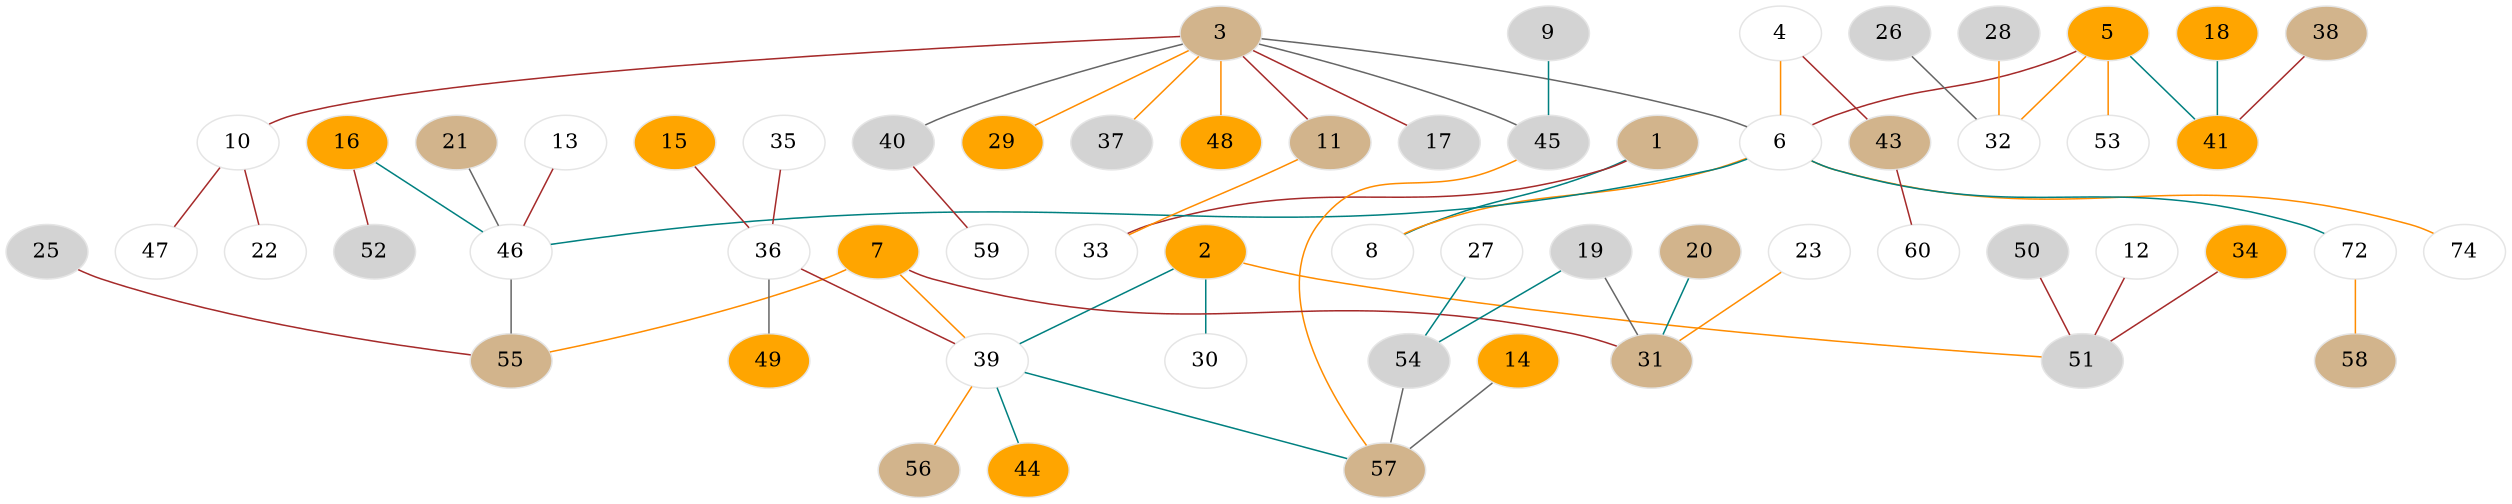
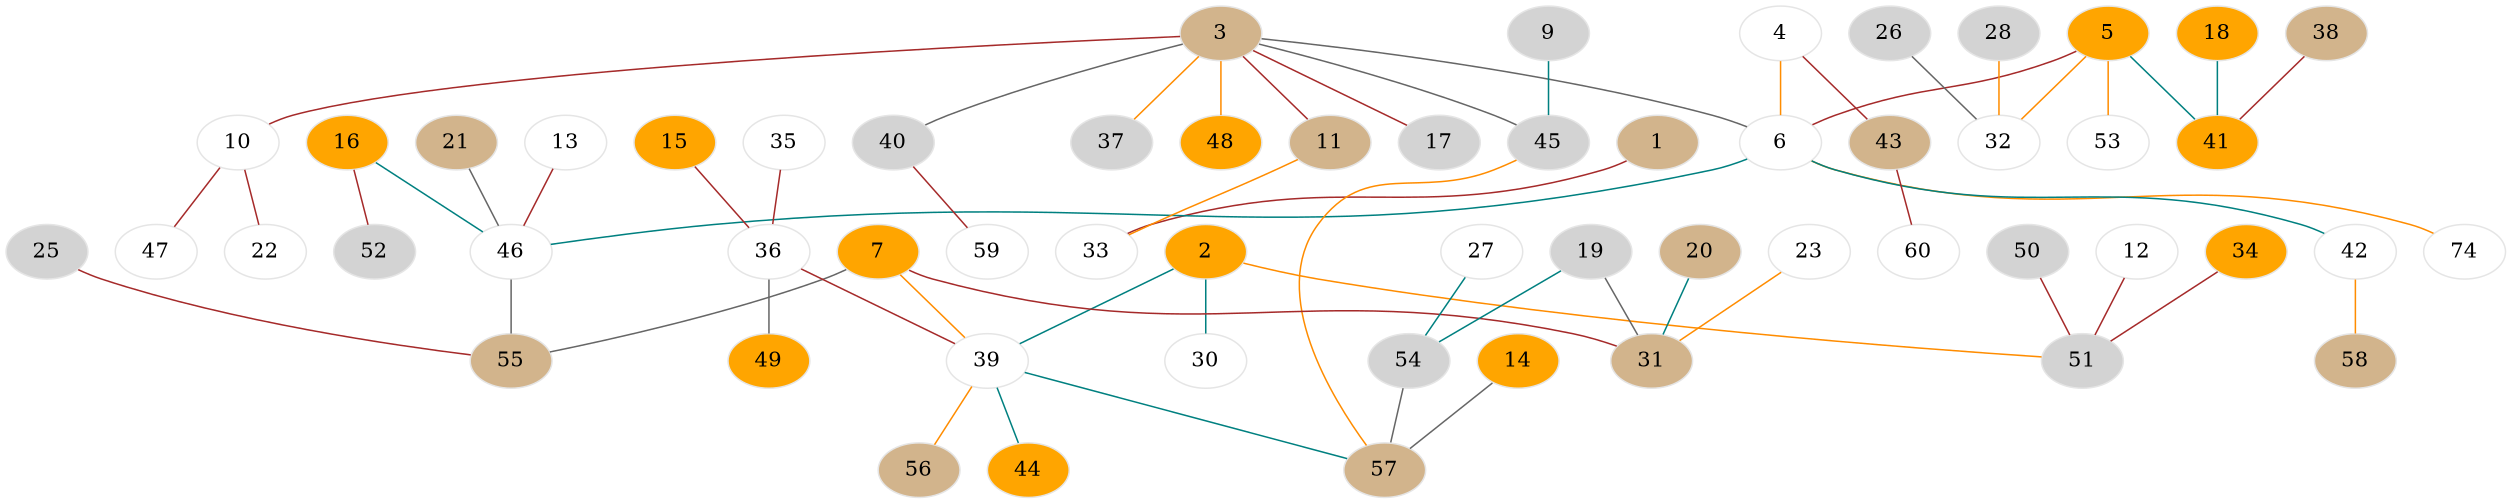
  graph {
    node [color=gray90 fillcolor=white style=filled]
    edge [color=brown weight=1.0]
    1 [fillcolor=tan]
-   8
    33
    2 [fillcolor=orange]
    30
    39
    51 [fillcolor=lightgrey]
    57 [fillcolor=tan]
    44 [fillcolor=orange]
    56 [fillcolor=tan]
    3 [fillcolor=tan]
    6
    10
    11 [fillcolor=tan]
    17 [fillcolor=lightgrey]
-   29 [fillcolor=orange]
    37 [fillcolor=lightgrey]
    40 [fillcolor=lightgrey]
    45 [fillcolor=lightgrey]
    48 [fillcolor=orange]
    n21 [label=74]
-   42 [label=72]
+   42
    46
    47
    22
    59
    4
    43 [fillcolor=tan]
    60
    5 [fillcolor=orange]
    32
    41 [fillcolor=orange]
    53
    58 [fillcolor=tan]
    55 [fillcolor=tan]
    7 [fillcolor=orange]
    31 [fillcolor=tan]
    9 [fillcolor=lightgrey]
    12
    13
    14 [fillcolor=orange]
    15 [fillcolor=orange]
    36
    49 [fillcolor=orange]
    16 [fillcolor=orange]
    52 [fillcolor=lightgrey]
    18 [fillcolor=orange]
    19 [fillcolor=lightgrey]
    54 [fillcolor=lightgrey]
    20 [fillcolor=tan]
    21 [fillcolor=tan]
    23
    25 [fillcolor=lightgrey]
    26 [fillcolor=lightgrey]
    27
    28 [fillcolor=lightgrey]
    34 [fillcolor=orange]
    35
    38 [fillcolor=tan]
    50 [fillcolor=lightgrey]
-   1 -- 8 [color=teal]
    1 -- 33
    2 -- 30 [color=teal]
    2 -- 39 [color=teal]
    2 -- 51 [color=darkorange]
    39 -- 57 [color=teal]
    39 -- 44 [color=teal]
    39 -- 56 [color=darkorange]
    3 -- 6 [color=gray40]
    3 -- 10
    3 -- 11
    3 -- 17
-   3 -- 29 [color=darkorange]
    3 -- 37 [color=darkorange]
    3 -- 40 [color=gray40]
    3 -- 45 [color=gray40]
    3 -- 48 [color=darkorange]
-   6 -- 8 [color=darkorange]
    6 -- n21 [color=darkorange]
    6 -- 42 [color=teal]
    6 -- 46 [color=teal]
    10 -- 47
    10 -- 22
    11 -- 33 [color=darkorange]
    40 -- 59
    45 -- 57 [color=darkorange]
    42 -- 58 [color=darkorange]
    46 -- 55 [color=gray40]
    4 -- 6 [color=darkorange]
    4 -- 43
    43 -- 60
    5 -- 6
    5 -- 32 [color=darkorange]
    5 -- 41 [color=teal]
    5 -- 53 [color=darkorange]
    7 -- 39 [color=darkorange]
-   7 -- 55 [color=darkorange]
+   7 -- 55 [color=gray40]
    7 -- 31
    9 -- 45 [color=teal]
    12 -- 51
    13 -- 46
    14 -- 57 [color=gray40]
    15 -- 36
    36 -- 39
    36 -- 49 [color=gray40]
    16 -- 46 [color=teal]
    16 -- 52
    18 -- 41 [color=teal]
    19 -- 31 [color=gray40]
    19 -- 54 [color=teal]
    54 -- 57 [color=gray40]
    20 -- 31 [color=teal]
    21 -- 46 [color=gray40]
    23 -- 31 [color=darkorange]
    25 -- 55
    26 -- 32 [color=gray40]
    27 -- 54 [color=teal]
    28 -- 32 [color=darkorange]
    34 -- 51
    35 -- 36
    38 -- 41
    50 -- 51
  }
